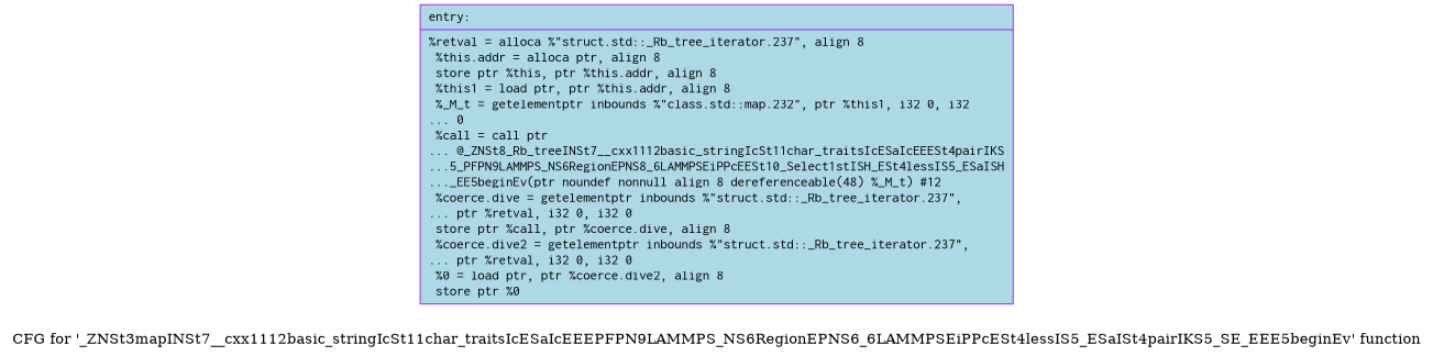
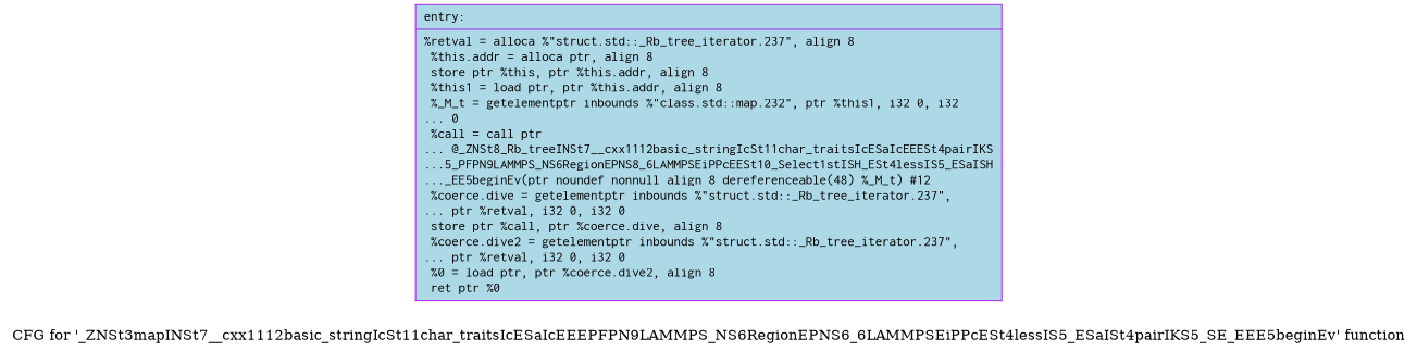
  digraph {
    label="CFG for '_ZNSt3mapINSt7__cxx1112basic_stringIcSt11char_traitsIcESaIcEEEPFPN9LAMMPS_NS6RegionEPNS6_6LAMMPSEiPPcESt4lessIS5_ESaISt4pairIKS5_SE_EEE5beginEv' function"
-   n1 [color=purple fillcolor=lightblue fontname=Courier label="{entry:\l|  %retval = alloca %\"struct.std::_Rb_tree_iterator.237\", align 8\l  %this.addr = alloca ptr, align 8\l  store ptr %this, ptr %this.addr, align 8\l  %this1 = load ptr, ptr %this.addr, align 8\l  %_M_t = getelementptr inbounds %\"class.std::map.232\", ptr %this1, i32 0, i32\l... 0\l  %call = call ptr\l... @_ZNSt8_Rb_treeINSt7__cxx1112basic_stringIcSt11char_traitsIcESaIcEEESt4pairIKS\l...5_PFPN9LAMMPS_NS6RegionEPNS8_6LAMMPSEiPPcEESt10_Select1stISH_ESt4lessIS5_ESaISH\l..._EE5beginEv(ptr noundef nonnull align 8 dereferenceable(48) %_M_t) #12\l  %coerce.dive = getelementptr inbounds %\"struct.std::_Rb_tree_iterator.237\",\l... ptr %retval, i32 0, i32 0\l  store ptr %call, ptr %coerce.dive, align 8\l  %coerce.dive2 = getelementptr inbounds %\"struct.std::_Rb_tree_iterator.237\",\l... ptr %retval, i32 0, i32 0\l  %0 = load ptr, ptr %coerce.dive2, align 8\l  store ptr %0\l}" shape=record style=filled]
+   n1 [color=purple fillcolor=lightblue fontname=Courier label="{entry:\l|  %retval = alloca %\"struct.std::_Rb_tree_iterator.237\", align 8\l  %this.addr = alloca ptr, align 8\l  store ptr %this, ptr %this.addr, align 8\l  %this1 = load ptr, ptr %this.addr, align 8\l  %_M_t = getelementptr inbounds %\"class.std::map.232\", ptr %this1, i32 0, i32\l... 0\l  %call = call ptr\l... @_ZNSt8_Rb_treeINSt7__cxx1112basic_stringIcSt11char_traitsIcESaIcEEESt4pairIKS\l...5_PFPN9LAMMPS_NS6RegionEPNS8_6LAMMPSEiPPcEESt10_Select1stISH_ESt4lessIS5_ESaISH\l..._EE5beginEv(ptr noundef nonnull align 8 dereferenceable(48) %_M_t) #12\l  %coerce.dive = getelementptr inbounds %\"struct.std::_Rb_tree_iterator.237\",\l... ptr %retval, i32 0, i32 0\l  store ptr %call, ptr %coerce.dive, align 8\l  %coerce.dive2 = getelementptr inbounds %\"struct.std::_Rb_tree_iterator.237\",\l... ptr %retval, i32 0, i32 0\l  %0 = load ptr, ptr %coerce.dive2, align 8\l  ret ptr %0\l}" shape=record style=filled]
  }
